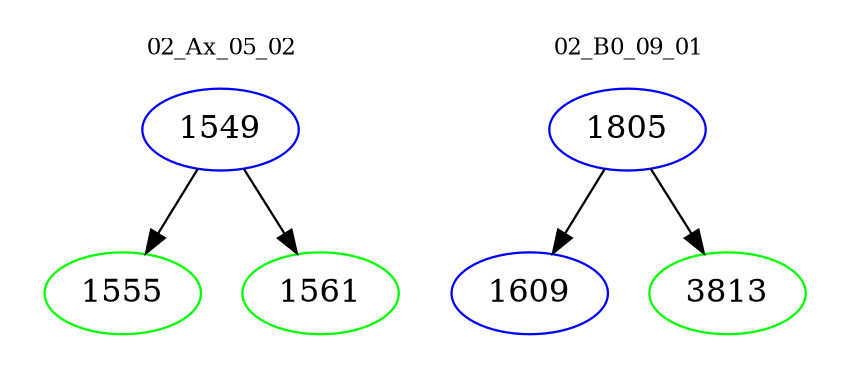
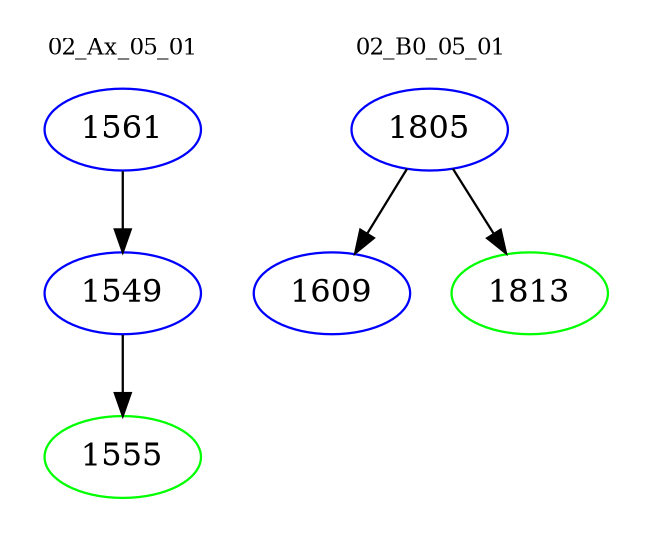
  digraph {
    node [color=blue]
    edge [color=black]
    n1 [label=1549]
    n2 [color=green label=1555]
-   n3 [color=green label=1561]
+   n3 [label=1561]
    n4 [label=1805]
    n5 [label=1609]
-   n6 [color=green label=3813]
+   n6 [color=green label=1813]
    subgraph cluster_1 {
      color=white
      fontsize=10
-     label="02_Ax_05_02"
+     label="02_Ax_05_01"
      n1
      n2
      n3
    }
    subgraph cluster_2 {
      color=white
      fontsize=10
-     label="02_B0_09_01"
+     label="02_B0_05_01"
      n4
      n5
      n6
    }
    n1 -> n2
-   n1 -> n3
+   n3 -> n1
    n4 -> n5
    n4 -> n6
  }
